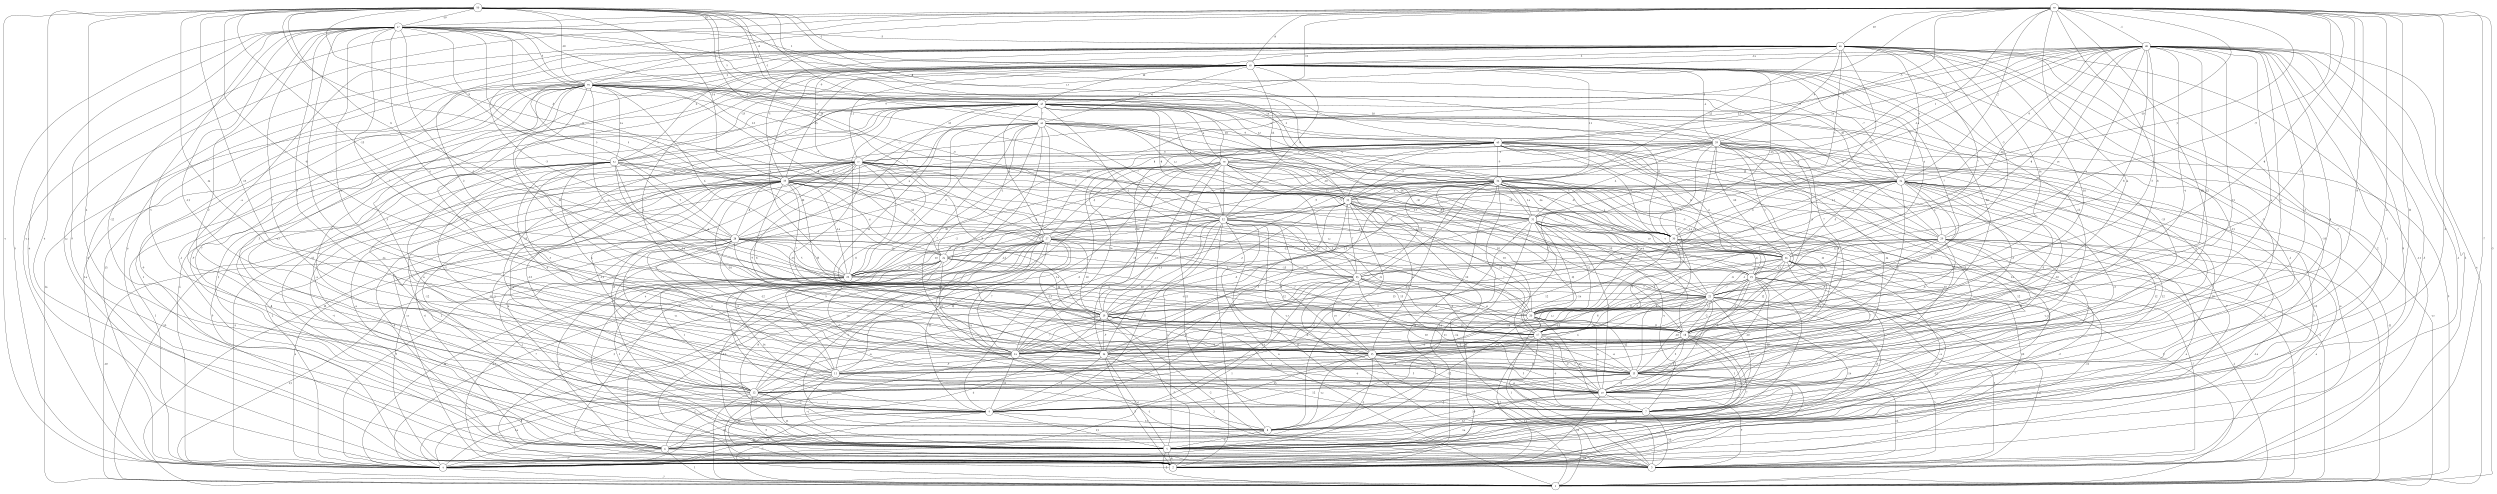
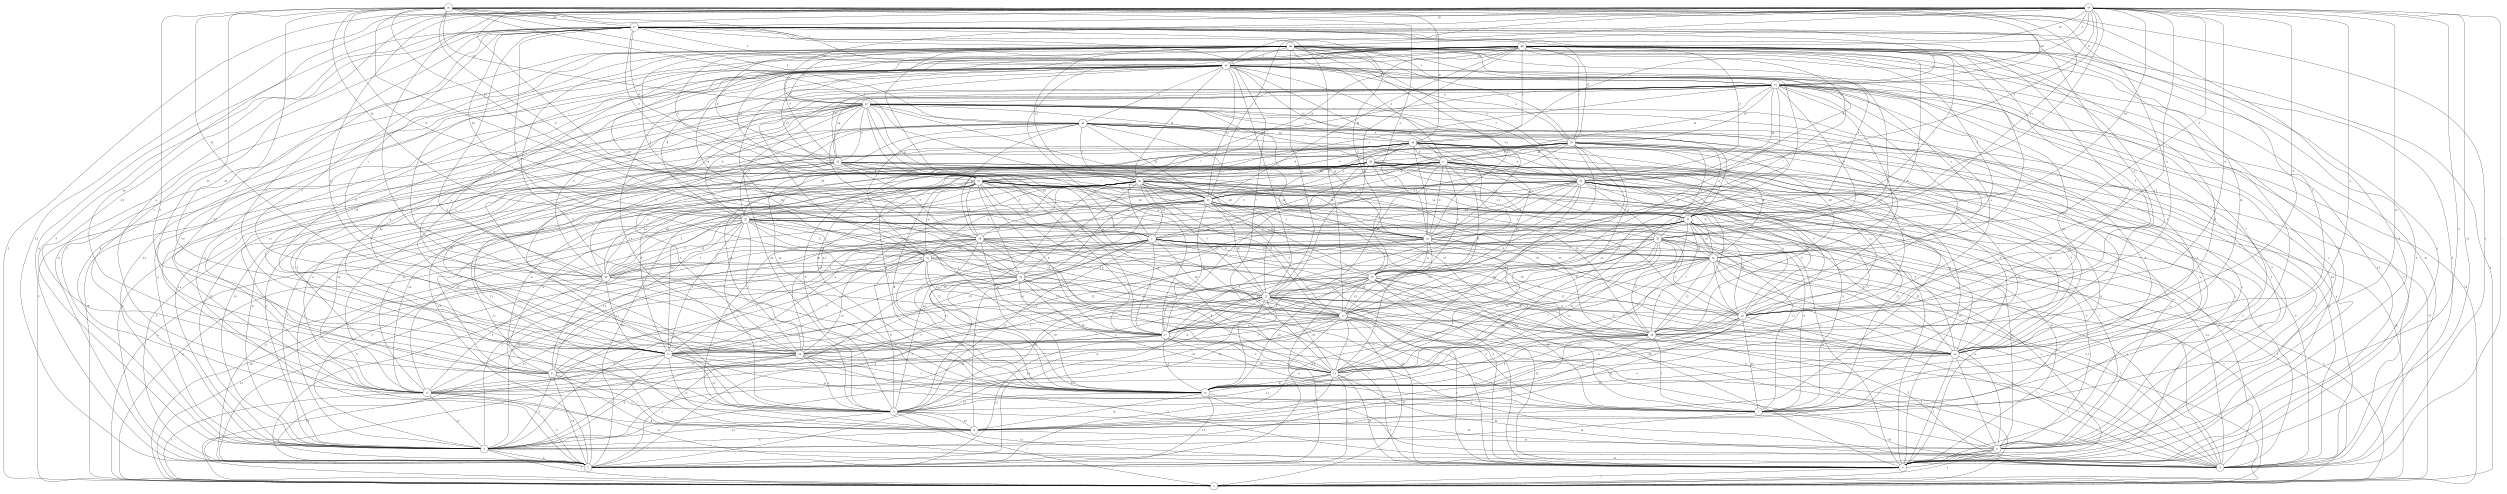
  graph {
    fontname="EB Garamond"
    node [fontname="EB Garamond" shape=circle]
    edge [fontname="EB Garamond"]
    50
    3
    4
    9
    15
    16
    20
    22
    23
    27
    28
    30
    31
    32
    35
    36
    38
    40
    41
    43
    44
    45
    47
    1
    6
    5
    8
    7
    11
    13
    10
    2
    18
    12
    17
    19
    21
    14
    26
    24
    25
    33
    29
    34
    37
    39
    42
    46
    49
    48
    50 -- 3 [label=4]
    50 -- 4 [label=-5]
    50 -- 9 [label=6]
    50 -- 15 [label=-13]
    50 -- 16 [label=-14]
    50 -- 20 [label=-8]
    50 -- 22 [label=-13]
    50 -- 23 [label=5]
    50 -- 27 [label=-9]
    50 -- 28 [label=8]
    50 -- 30 [label=-1]
    50 -- 31 [label=14]
    50 -- 32 [label=-14]
    50 -- 35 [label=-14]
    50 -- 36 [label=-1]
-   50 -- 38 [label=-9]
    50 -- 40 [label=-8]
    50 -- 41 [label=5]
    50 -- 43 [label=-11]
    50 -- 44 [label=-10]
    50 -- 45 [label=-1]
    50 -- 47 [label=-10]
    4 -- 1 [label=-7]
    9 -- 4 [label=14]
    9 -- 1 [label=-7]
    9 -- 6 [label=-12]
    9 -- 5 [label=13]
    9 -- 8 [label=12]
    15 -- 9 [label=13]
    15 -- 1 [label=14]
    15 -- 5 [label=-3]
    15 -- 8 [label=-12]
    15 -- 7 [label=-6]
    15 -- 11 [label=-5]
    15 -- 13 [label=7]
    15 -- 10 [label=3]
    16 -- 3 [label=2]
    16 -- 9 [label=1]
    16 -- 5 [label=-6]
    16 -- 11 [label=-9]
    16 -- 13 [label=10]
    16 -- 10 [label=3]
    16 -- 2 [label=3]
    20 -- 3 [label=1]
    20 -- 8 [label=-12]
    20 -- 7 [label=13]
    20 -- 13 [label=-12]
    20 -- 10 [label=6]
    20 -- 18 [label=11]
    22 -- 15 [label=11]
    22 -- 1 [label=13]
    22 -- 6 [label=1]
    22 -- 7 [label=14]
    22 -- 11 [label=-7]
    22 -- 12 [label=1]
    23 -- 4 [label=1]
    23 -- 9 [label=14]
    23 -- 15 [label=10]
    23 -- 1 [label=-11]
    23 -- 13 [label=13]
    23 -- 10 [label=10]
    23 -- 18 [label=-6]
    23 -- 12 [label=-3]
    23 -- 17 [label=-1]
    23 -- 19 [label=-6]
    23 -- 21 [label=7]
    27 -- 3 [label=-11]
    27 -- 4 [label=7]
    27 -- 9 [label=-11]
    27 -- 16 [label=-13]
    27 -- 20 [label=10]
    27 -- 22 [label=10]
    27 -- 5 [label=-8]
    27 -- 8 [label=3]
    27 -- 7 [label=14]
    27 -- 11 [label=9]
    27 -- 2 [label=-3]
    27 -- 17 [label=-7]
    27 -- 19 [label=10]
    27 -- 14 [label=7]
    27 -- 26 [label=-9]
    28 -- 4 [label=4]
    28 -- 22 [label=5]
    28 -- 1 [label=-10]
    28 -- 5 [label=2]
    28 -- 11 [label=-1]
    28 -- 13 [label=-4]
    28 -- 10 [label=-11]
    28 -- 2 [label=9]
    28 -- 18 [label=10]
    28 -- 17 [label=12]
    28 -- 21 [label=-13]
    28 -- 14 [label=-12]
    28 -- 26 [label=8]
    28 -- 24 [label=-14]
    30 -- 4 [label=10]
    30 -- 15 [label=-14]
    30 -- 16 [label=12]
    30 -- 1 [label=-1]
    30 -- 13 [label=3]
    30 -- 2 [label=-2]
    30 -- 17 [label=9]
    30 -- 26 [label=2]
    30 -- 25 [label=-6]
    31 -- 20 [label=11]
    31 -- 22 [label=-13]
    31 -- 28 [label=2]
    31 -- 30 [label=5]
    31 -- 1 [label=5]
    31 -- 6 [label=11]
    31 -- 7 [label=-4]
    31 -- 10 [label=7]
    31 -- 2 [label=11]
    31 -- 18 [label=-7]
    31 -- 12 [label=1]
    31 -- 17 [label=-13]
    31 -- 14 [label=3]
    31 -- 26 [label=10]
    32 -- 3 [label=11]
    32 -- 9 [label=1]
    32 -- 15 [label=1]
    32 -- 16 [label=7]
    32 -- 22 [label=-9]
    32 -- 23 [label=-12]
    32 -- 30 [label=-6]
    32 -- 1 [label=6]
    32 -- 5 [label=2]
    32 -- 7 [label=-13]
    32 -- 13 [label=13]
    32 -- 2 [label=11]
    32 -- 12 [label=13]
    32 -- 19 [label=-13]
    32 -- 24 [label=-6]
    32 -- 25 [label=10]
    35 -- 3 [label=-5]
    35 -- 4 [label=-5]
    35 -- 15 [label=-10]
    35 -- 20 [label=3]
    35 -- 22 [label=-14]
    35 -- 23 [label=-2]
    35 -- 27 [label=12]
    35 -- 28 [label=-8]
    35 -- 30 [label=-4]
    35 -- 6 [label=-4]
    35 -- 5 [label=2]
    35 -- 7 [label=-5]
    35 -- 11 [label=-13]
    35 -- 10 [label=-8]
    35 -- 18 [label=13]
    35 -- 12 [label=-14]
    35 -- 17 [label=8]
    35 -- 19 [label=-7]
    35 -- 24 [label=-6]
    35 -- 33 [label=-7]
    36 -- 4 [label=-8]
    36 -- 16 [label=6]
    36 -- 20 [label=4]
    36 -- 22 [label=10]
    36 -- 23 [label=-13]
    36 -- 27 [label=-14]
    36 -- 30 [label=4]
    36 -- 31 [label=14]
    36 -- 32 [label=-9]
    36 -- 1 [label=4]
    36 -- 7 [label=12]
    36 -- 11 [label=-8]
    36 -- 10 [label=-10]
    36 -- 2 [label=14]
    36 -- 18 [label=-11]
    36 -- 12 [label=-13]
    36 -- 19 [label=13]
    36 -- 21 [label=-5]
    36 -- 26 [label=-5]
    36 -- 24 [label=-5]
    36 -- 25 [label=14]
    36 -- 33 [label=6]
    38 -- 4 [label=-10]
    38 -- 16 [label=-13]
    38 -- 20 [label=9]
    38 -- 27 [label=-3]
    38 -- 31 [label=-14]
    38 -- 32 [label=8]
    38 -- 35 [label=10]
    38 -- 8 [label=11]
    38 -- 10 [label=7]
    38 -- 18 [label=2]
    38 -- 12 [label=14]
    38 -- 17 [label=3]
    38 -- 14 [label=12]
    38 -- 29 [label=11]
    38 -- 34 [label=13]
    40 -- 3 [label=-4]
    40 -- 9 [label=-2]
    40 -- 15 [label=8]
    40 -- 20 [label=-13]
    40 -- 30 [label=-3]
    40 -- 32 [label=-10]
    40 -- 36 [label=-9]
    40 -- 38 [label=5]
    40 -- 6 [label=5]
    40 -- 5 [label=12]
    40 -- 7 [label=14]
    40 -- 10 [label=-13]
    40 -- 2 [label=4]
    40 -- 19 [label=12]
    40 -- 14 [label=14]
    40 -- 26 [label=-8]
    40 -- 25 [label=-6]
    40 -- 33 [label=6]
    40 -- 34 [label=-4]
    40 -- 37 [label=9]
    41 -- 3 [label=4]
    41 -- 4 [label=-8]
    41 -- 22 [label=-9]
    41 -- 28 [label=4]
    41 -- 31 [label=13]
    41 -- 32 [label=-7]
    41 -- 36 [label=7]
    41 -- 40 [label=10]
    41 -- 1 [label=12]
    41 -- 5 [label=11]
    41 -- 10 [label=-12]
    41 -- 14 [label=7]
    41 -- 24 [label=-1]
    41 -- 25 [label=-14]
    41 -- 33 [label=12]
    41 -- 37 [label=-1]
    41 -- 39 [label=9]
    43 -- 4 [label=6]
    43 -- 9 [label=-14]
-   43 -- 22 [label=14]
+   43 -- 15 [label=14]
    43 -- 16 [label=-6]
    43 -- 23 [label=-1]
    43 -- 27 [label=6]
    43 -- 30 [label=11]
    43 -- 32 [label=-8]
    43 -- 38 [label=4]
    43 -- 40 [label=4]
    43 -- 41 [label=7]
    43 -- 1 [label=9]
    43 -- 6 [label=3]
    43 -- 5 [label=-4]
    43 -- 8 [label=5]
    43 -- 7 [label=-1]
    43 -- 11 [label=-13]
    43 -- 10 [label=4]
    43 -- 18 [label=7]
    43 -- 17 [label=-5]
    43 -- 21 [label=-10]
    43 -- 33 [label=6]
    43 -- 42 [label=-5]
    44 -- 3 [label=1]
    44 -- 4 [label=14]
    44 -- 9 [label=7]
    44 -- 15 [label=-6]
    44 -- 20 [label=-4]
    44 -- 22 [label=6]
    44 -- 27 [label=7]
    44 -- 36 [label=12]
    44 -- 43 [label=-6]
    44 -- 1 [label=14]
    44 -- 6 [label=-9]
    44 -- 8 [label=-9]
    44 -- 18 [label=12]
    44 -- 12 [label=3]
    44 -- 19 [label=-11]
    44 -- 14 [label=3]
    44 -- 26 [label=-3]
    44 -- 24 [label=-8]
    44 -- 29 [label=9]
    44 -- 34 [label=10]
    44 -- 37 [label=12]
    44 -- 39 [label=10]
    44 -- 42 [label=14]
    45 -- 4 [label=13]
    45 -- 9 [label=-13]
    45 -- 15 [label=-12]
    45 -- 16 [label=-1]
    45 -- 22 [label=-4]
    45 -- 30 [label=-13]
    45 -- 32 [label=-8]
    45 -- 35 [label=-13]
    45 -- 36 [label=11]
    45 -- 41 [label=-6]
    45 -- 44 [label=3]
    45 -- 6 [label=-1]
    45 -- 5 [label=-12]
    45 -- 13 [label=-13]
    45 -- 10 [label=-13]
    45 -- 12 [label=2]
    45 -- 17 [label=10]
    45 -- 21 [label=7]
    45 -- 26 [label=4]
    45 -- 33 [label=12]
    45 -- 34 [label=-7]
    45 -- 37 [label=11]
    45 -- 39 [label=-4]
    45 -- 42 [label=-13]
    47 -- 4 [label=5]
    47 -- 9 [label=-12]
    47 -- 15 [label=-4]
    47 -- 16 [label=5]
    47 -- 20 [label=-1]
    47 -- 32 [label=12]
    47 -- 35 [label=-3]
    47 -- 44 [label=3]
    47 -- 45 [label=1]
    47 -- 5 [label=9]
    47 -- 11 [label=-13]
    47 -- 13 [label=7]
    47 -- 10 [label=2]
    47 -- 2 [label=-4]
    47 -- 18 [label=7]
    47 -- 12 [label=-5]
    47 -- 19 [label=6]
    47 -- 14 [label=3]
    47 -- 24 [label=5]
    47 -- 25 [label=-9]
    47 -- 34 [label=-3]
    47 -- 39 [label=13]
    47 -- 42 [label=8]
    47 -- 46 [label=-3]
    6 -- 4 [label=-7]
    6 -- 1 [label=1]
    6 -- 2 [label=1]
    5 -- 3 [label=-11]
    5 -- 1 [label=2]
    5 -- 2 [label=-6]
    8 -- 6 [label=14]
    8 -- 5 [label=-6]
    7 -- 3 [label=-10]
    7 -- 5 [label=14]
    11 -- 4 [label=8]
    11 -- 5 [label=-4]
    11 -- 8 [label=-7]
    11 -- 2 [label=-12]
    13 -- 3 [label=12]
    13 -- 4 [label=-8]
    13 -- 9 [label=12]
    13 -- 8 [label=-2]
    13 -- 10 [label=-8]
    13 -- 2 [label=-1]
    13 -- 12 [label=-12]
    10 -- 3 [label=9]
-   10 -- 5 [label=12]
+   10 -- 9 [label=12]
    10 -- 8 [label=10]
    10 -- 7 [label=-7]
    10 -- 2 [label=-11]
    18 -- 3 [label=3]
    18 -- 16 [label=-5]
    18 -- 5 [label=7]
    18 -- 8 [label=5]
    18 -- 7 [label=1]
    18 -- 13 [label=2]
    18 -- 10 [label=5]
    18 -- 14 [label=-4]
    12 -- 4 [label=14]
    12 -- 9 [label=1]
    12 -- 1 [label=5]
    12 -- 5 [label=11]
    12 -- 2 [label=-9]
    17 -- 3 [label=4]
    17 -- 15 [label=-4]
    17 -- 7 [label=-6]
    17 -- 13 [label=-6]
    17 -- 10 [label=-2]
    17 -- 2 [label=12]
    17 -- 12 [label=-1]
    19 -- 3 [label=-2]
    19 -- 4 [label=6]
    19 -- 15 [label=-6]
    19 -- 16 [label=-9]
    19 -- 1 [label=-11]
    19 -- 7 [label=-1]
    19 -- 13 [label=-2]
    19 -- 2 [label=-7]
    19 -- 12 [label=-6]
    19 -- 17 [label=6]
    19 -- 14 [label=7]
    21 -- 3 [label=5]
    21 -- 4 [label=-5]
    21 -- 9 [label=-10]
    21 -- 15 [label=13]
    21 -- 16 [label=3]
    21 -- 20 [label=9]
    21 -- 1 [label=-8]
    21 -- 5 [label=-14]
    21 -- 11 [label=6]
    21 -- 13 [label=-10]
    21 -- 10 [label=4]
    21 -- 18 [label=-2]
    21 -- 17 [label=8]
    21 -- 19 [label=2]
    21 -- 14 [label=-14]
    14 -- 3 [label=-1]
    14 -- 4 [label=1]
    14 -- 9 [label=13]
    14 -- 6 [label=-2]
    14 -- 10 [label=-6]
    26 -- 3 [label=-7]
    26 -- 15 [label=14]
    26 -- 20 [label=6]
    26 -- 1 [label=7]
    26 -- 6 [label=-4]
    26 -- 13 [label=7]
    26 -- 2 [label=-11]
    26 -- 18 [label=12]
    26 -- 21 [label=-8]
    26 -- 14 [label=-7]
    26 -- 25 [label=13]
    24 -- 4 [label=14]
    24 -- 9 [label=8]
    24 -- 22 [label=8]
    24 -- 23 [label=2]
    24 -- 5 [label=1]
    24 -- 10 [label=-7]
    24 -- 2 [label=-11]
    24 -- 17 [label=12]
    24 -- 19 [label=-14]
    24 -- 14 [label=-2]
    25 -- 4 [label=-12]
    25 -- 6 [label=9]
    25 -- 5 [label=-8]
    25 -- 7 [label=-10]
    25 -- 11 [label=-9]
    25 -- 10 [label=-10]
    25 -- 2 [label=7]
    25 -- 18 [label=3]
    25 -- 17 [label=5]
    25 -- 19 [label=13]
    25 -- 21 [label=-7]
    25 -- 14 [label=12]
    33 -- 3 [label=-14]
    33 -- 9 [label=-12]
    33 -- 15 [label=4]
    33 -- 20 [label=10]
    33 -- 22 [label=-2]
    33 -- 23 [label=7]
    33 -- 30 [label=-1]
    33 -- 31 [label=-1]
    33 -- 8 [label=-7]
    33 -- 11 [label=-4]
    33 -- 17 [label=-13]
    33 -- 19 [label=-2]
    33 -- 21 [label=10]
    33 -- 14 [label=-2]
    29 -- 3 [label=4]
    29 -- 4 [label=4]
    29 -- 20 [label=-1]
    29 -- 22 [label=-4]
    29 -- 1 [label=5]
    29 -- 13 [label=11]
    29 -- 10 [label=-12]
    29 -- 2 [label=-14]
    29 -- 18 [label=-8]
    29 -- 17 [label=-9]
    29 -- 21 [label=-10]
    29 -- 26 [label=12]
    29 -- 24 [label=-12]
    34 -- 3 [label=-11]
    34 -- 9 [label=12]
    34 -- 15 [label=-5]
    34 -- 20 [label=2]
    34 -- 23 [label=1]
    34 -- 27 [label=13]
    34 -- 28 [label=-11]
    34 -- 30 [label=6]
    34 -- 32 [label=-5]
    34 -- 6 [label=1]
    34 -- 5 [label=3]
    34 -- 13 [label=-10]
    34 -- 10 [label=-3]
    34 -- 18 [label=-3]
    34 -- 17 [label=7]
    34 -- 14 [label=6]
    34 -- 26 [label=-3]
    34 -- 33 [label=5]
    34 -- 29 [label=4]
    37 -- 3 [label=-6]
    37 -- 4 [label=2]
    37 -- 15 [label=8]
    37 -- 16 [label=-13]
    37 -- 20 [label=12]
    37 -- 22 [label=6]
    37 -- 28 [label=-10]
    37 -- 30 [label=-8]
    37 -- 31 [label=11]
    37 -- 35 [label=8]
    37 -- 1 [label=-10]
    37 -- 6 [label=-4]
    37 -- 5 [label=4]
    37 -- 8 [label=-12]
    37 -- 2 [label=-13]
    37 -- 12 [label=-12]
    37 -- 19 [label=8]
    37 -- 21 [label=-13]
    37 -- 14 [label=9]
    37 -- 25 [label=6]
    37 -- 33 [label=3]
    39 -- 4 [label=-2]
    39 -- 23 [label=4]
    39 -- 27 [label=13]
    39 -- 31 [label=6]
    39 -- 35 [label=8]
    39 -- 38 [label=9]
    39 -- 1 [label=-13]
    39 -- 5 [label=10]
    39 -- 7 [label=-4]
    39 -- 13 [label=-14]
    39 -- 2 [label=-13]
    39 -- 12 [label=-1]
    39 -- 19 [label=4]
    39 -- 26 [label=-10]
    39 -- 25 [label=1]
    39 -- 33 [label=-9]
    39 -- 29 [label=-4]
    39 -- 37 [label=-11]
    42 -- 4 [label=1]
    42 -- 16 [label=6]
    42 -- 28 [label=9]
    42 -- 30 [label=13]
    42 -- 35 [label=8]
    42 -- 5 [label=-8]
    42 -- 11 [label=-5]
    42 -- 13 [label=-4]
    42 -- 2 [label=9]
    42 -- 18 [label=-14]
    42 -- 12 [label=6]
    42 -- 21 [label=-6]
    42 -- 14 [label=-3]
    42 -- 33 [label=7]
    46 -- 3 [label=-11]
    46 -- 22 [label=-3]
    46 -- 28 [label=5]
    46 -- 30 [label=-14]
    46 -- 31 [label=5]
    46 -- 35 [label=-5]
    46 -- 36 [label=-12]
    46 -- 43 [label=10]
    46 -- 44 [label=-1]
    46 -- 45 [label=2]
    46 -- 6 [label=6]
    46 -- 5 [label=2]
    46 -- 8 [label=-10]
    46 -- 7 [label=-7]
    46 -- 10 [label=-3]
    46 -- 2 [label=8]
    46 -- 17 [label=-10]
    46 -- 19 [label=2]
    46 -- 21 [label=14]
    46 -- 25 [label=7]
    46 -- 29 [label=-3]
    46 -- 34 [label=4]
    46 -- 37 [label=-1]
    46 -- 39 [label=4]
    46 -- 42 [label=6]
    49 -- 3 [label=-7]
    49 -- 4 [label=-11]
    49 -- 9 [label=-4]
    49 -- 16 [label=-8]
    49 -- 20 [label=-8]
    49 -- 30 [label=3]
    49 -- 31 [label=-10]
    49 -- 35 [label=3]
    49 -- 40 [label=-5]
    49 -- 43 [label=-11]
    49 -- 44 [label=-8]
    49 -- 45 [label=-8]
    49 -- 47 [label=10]
    49 -- 1 [label=-3]
    49 -- 6 [label=-2]
    49 -- 7 [label=11]
    49 -- 11 [label=-10]
    49 -- 13 [label=-8]
    49 -- 2 [label=12]
    49 -- 18 [label=-9]
    49 -- 12 [label=-4]
    49 -- 14 [label=-4]
    49 -- 33 [label=1]
    49 -- 29 [label=-9]
    49 -- 34 [label=2]
    49 -- 46 [label=10]
    49 -- 48 [label=-1]
    48 -- 3 [label=2]
    48 -- 4 [label=-3]
    48 -- 15 [label=9]
    48 -- 16 [label=4]
    48 -- 20 [label=3]
    48 -- 22 [label=-8]
    48 -- 23 [label=14]
    48 -- 31 [label=7]
    48 -- 35 [label=13]
    48 -- 36 [label=14]
    48 -- 40 [label=5]
    48 -- 45 [label=-14]
    48 -- 1 [label=4]
    48 -- 5 [label=8]
    48 -- 8 [label=-1]
    48 -- 13 [label=-3]
    48 -- 10 [label=8]
    48 -- 2 [label=-1]
    48 -- 18 [label=12]
    48 -- 17 [label=-4]
    48 -- 19 [label=8]
    48 -- 21 [label=4]
    48 -- 14 [label=13]
    48 -- 24 [label=-10]
    48 -- 33 [label=-14]
    48 -- 34 [label=-9]
    48 -- 39 [label=1]
    48 -- 42 [label=9]
  }
